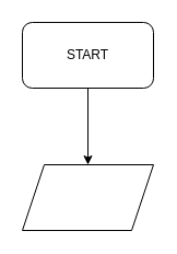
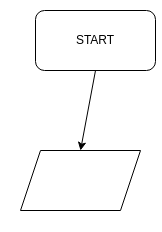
  <mxCell id="0" />
  <mxCell id="1" parent="0" />
- <mxCell id="2" value="START" style="rounded=1;whiteSpace=wrap;html=1;" vertex="1" parent="1"><mxGeometry x="20" y="20" width="120" height="60" as="geometry" /></mxCell>
+ <mxCell id="2" value="START" style="rounded=1;whiteSpace=wrap;html=1;" vertex="1" parent="1"><mxGeometry x="35" y="10" width="120" height="60" as="geometry" /></mxCell>
  <mxCell id="3" value="" style="endArrow=classic;html=1;exitX=0.5;exitY=1;exitDx=0;exitDy=0;" edge="1" parent="1" source="2"><mxGeometry width="50" height="50" relative="1" as="geometry"><mxPoint x="69" y="180" as="sourcePoint" /><mxPoint x="80" y="150" as="targetPoint" /></mxGeometry></mxCell>
  <mxCell id="4" value="" style="shape=parallelogram;perimeter=parallelogramPerimeter;whiteSpace=wrap;html=1;fixedSize=1;" vertex="1" parent="1"><mxGeometry x="20" y="150" width="120" height="60" as="geometry" /></mxCell>
